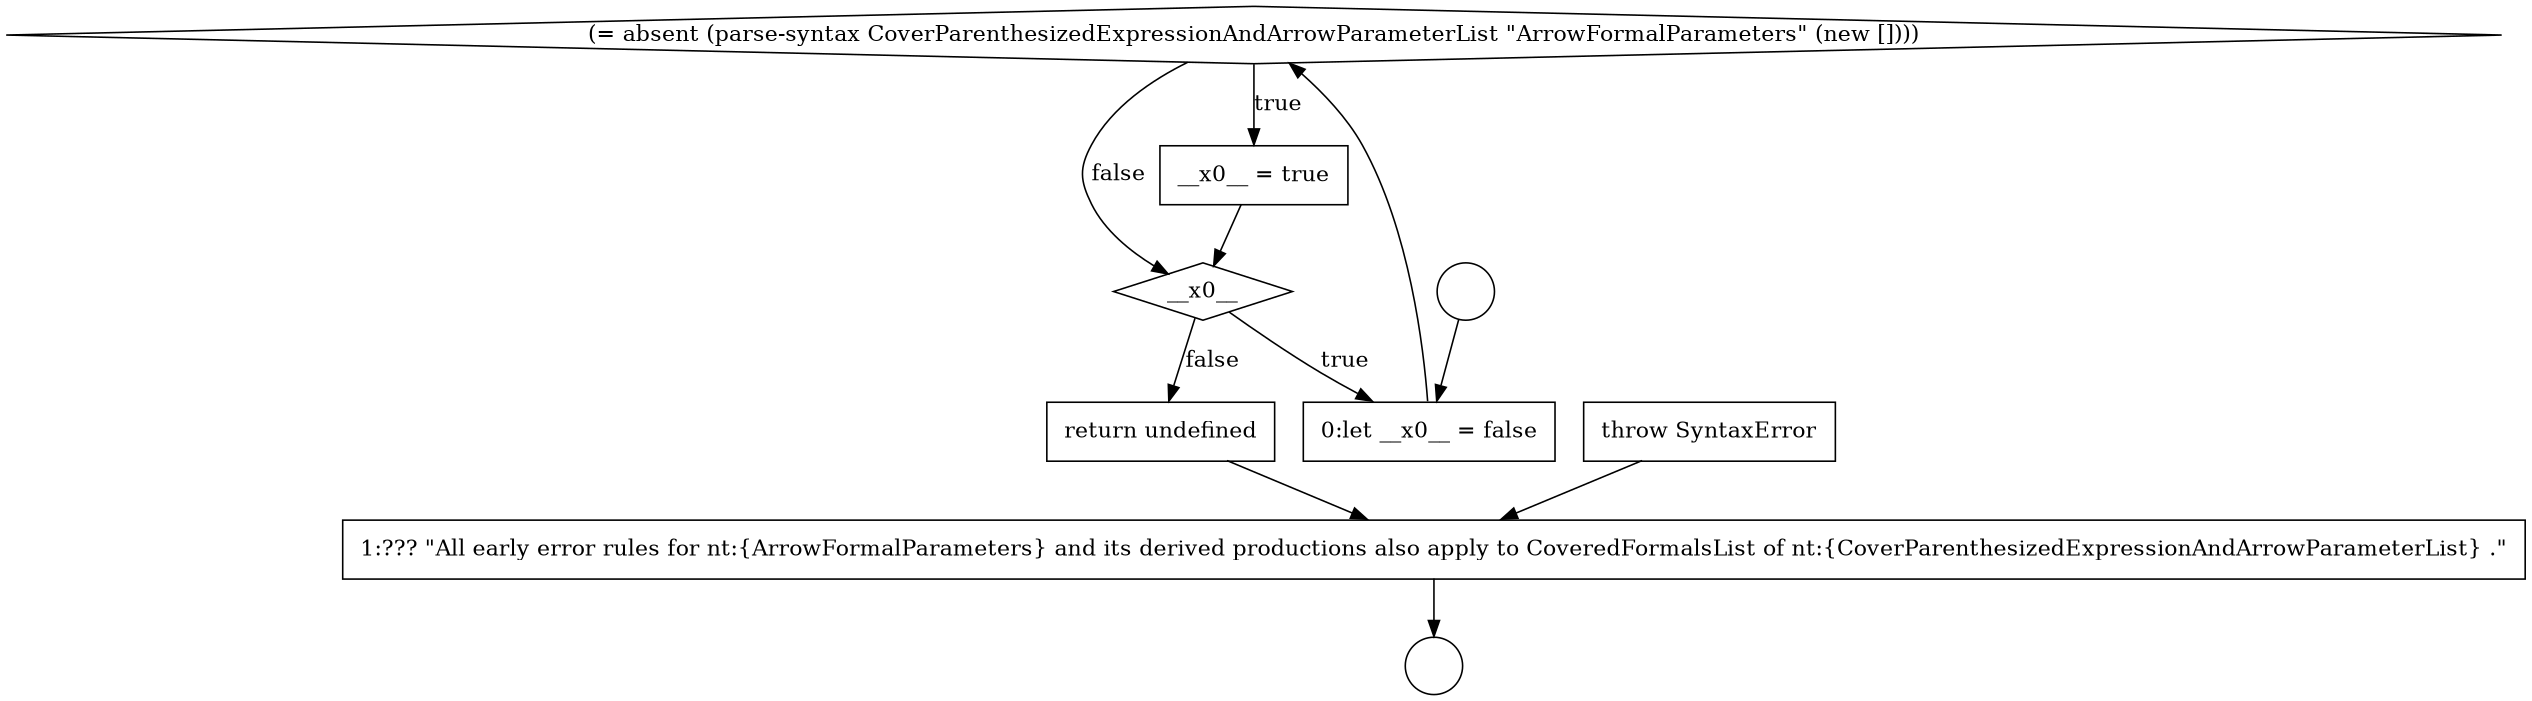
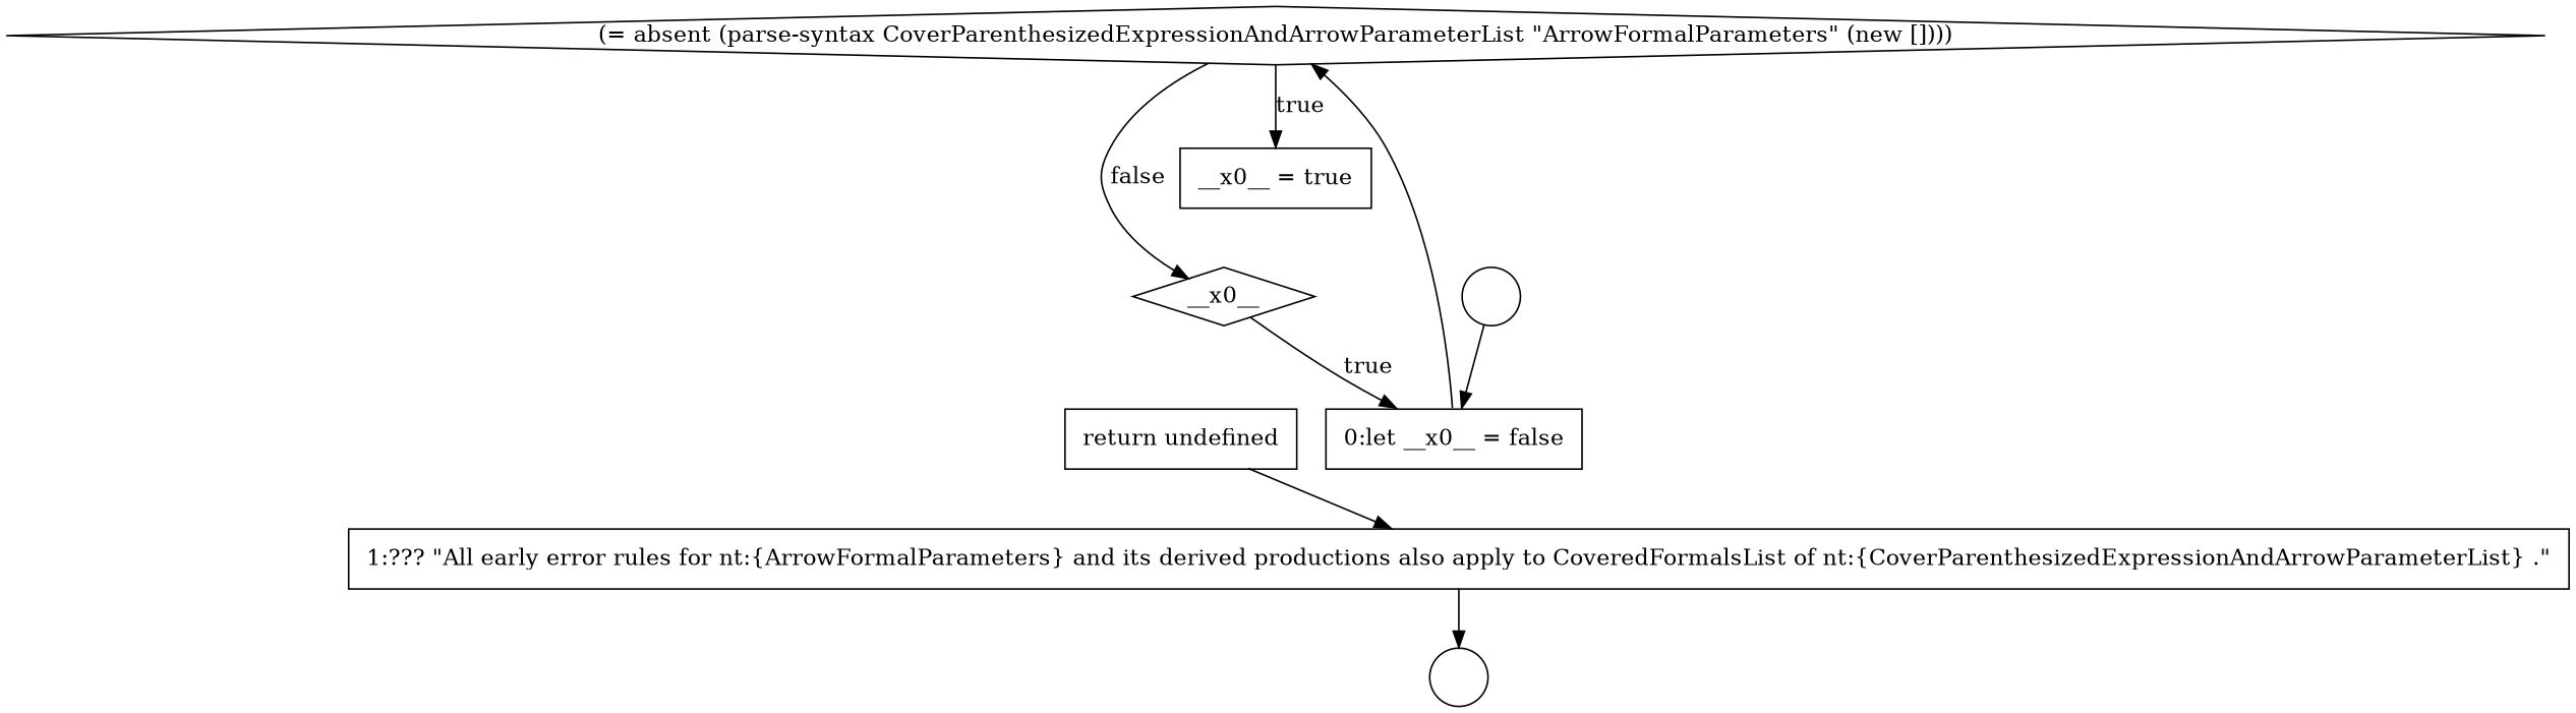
  digraph {
    node [color=black fillcolor=white shape=none style=filled margin=0]
    edge [color=black]
    n1 [label=<<font color="black">(= absent (parse-syntax CoverParenthesizedExpressionAndArrowParameterList &quot;ArrowFormalParameters&quot; (new [])))</font>> shape=diamond margin=""]
    n2 [label=<<font color="black">__x0__</font>> shape=diamond margin=""]
    n3 [label=<<font color="black">     <table border="0" cellborder="1" cellspacing="0" cellpadding="10">       <tr><td align="left">__x0__ = true</td></tr>     </table>   </font>>]
    n4 [label=<<font color="black">     <table border="0" cellborder="1" cellspacing="0" cellpadding="10">       <tr><td align="left">return undefined</td></tr>     </table>   </font>>]
    n5 [label=<<font color="black">     <table border="0" cellborder="1" cellspacing="0" cellpadding="10">       <tr><td align="left">0:let __x0__ = false</td></tr>     </table>   </font>>]
    n6 [label=<<font color="black">     <table border="0" cellborder="1" cellspacing="0" cellpadding="10">       <tr><td align="left">1:??? &quot;All early error rules for nt:{ArrowFormalParameters} and its derived productions also apply to CoveredFormalsList of nt:{CoverParenthesizedExpressionAndArrowParameterList} .&quot;</td></tr>     </table>   </font>>]
    n7 [label=" " shape=circle margin=""]
    n8 [label=" " shape=circle margin=""]
-   n9 [label=<<font color="black">     <table border="0" cellborder="1" cellspacing="0" cellpadding="10">       <tr><td align="left">throw SyntaxError</td></tr>     </table>   </font>>]
    n1 -> n2 [label=<<font color="black">false</font>>]
    n1 -> n3 [label=<<font color="black">true</font>>]
-   n2 -> n4 [label=<<font color="black">false</font>>]
    n2 -> n5 [label=<<font color="black">true</font>>]
-   n3 -> n2
    n4 -> n6
    n5 -> n1
    n6 -> n7
    n8 -> n5
-   n9 -> n6
  }
